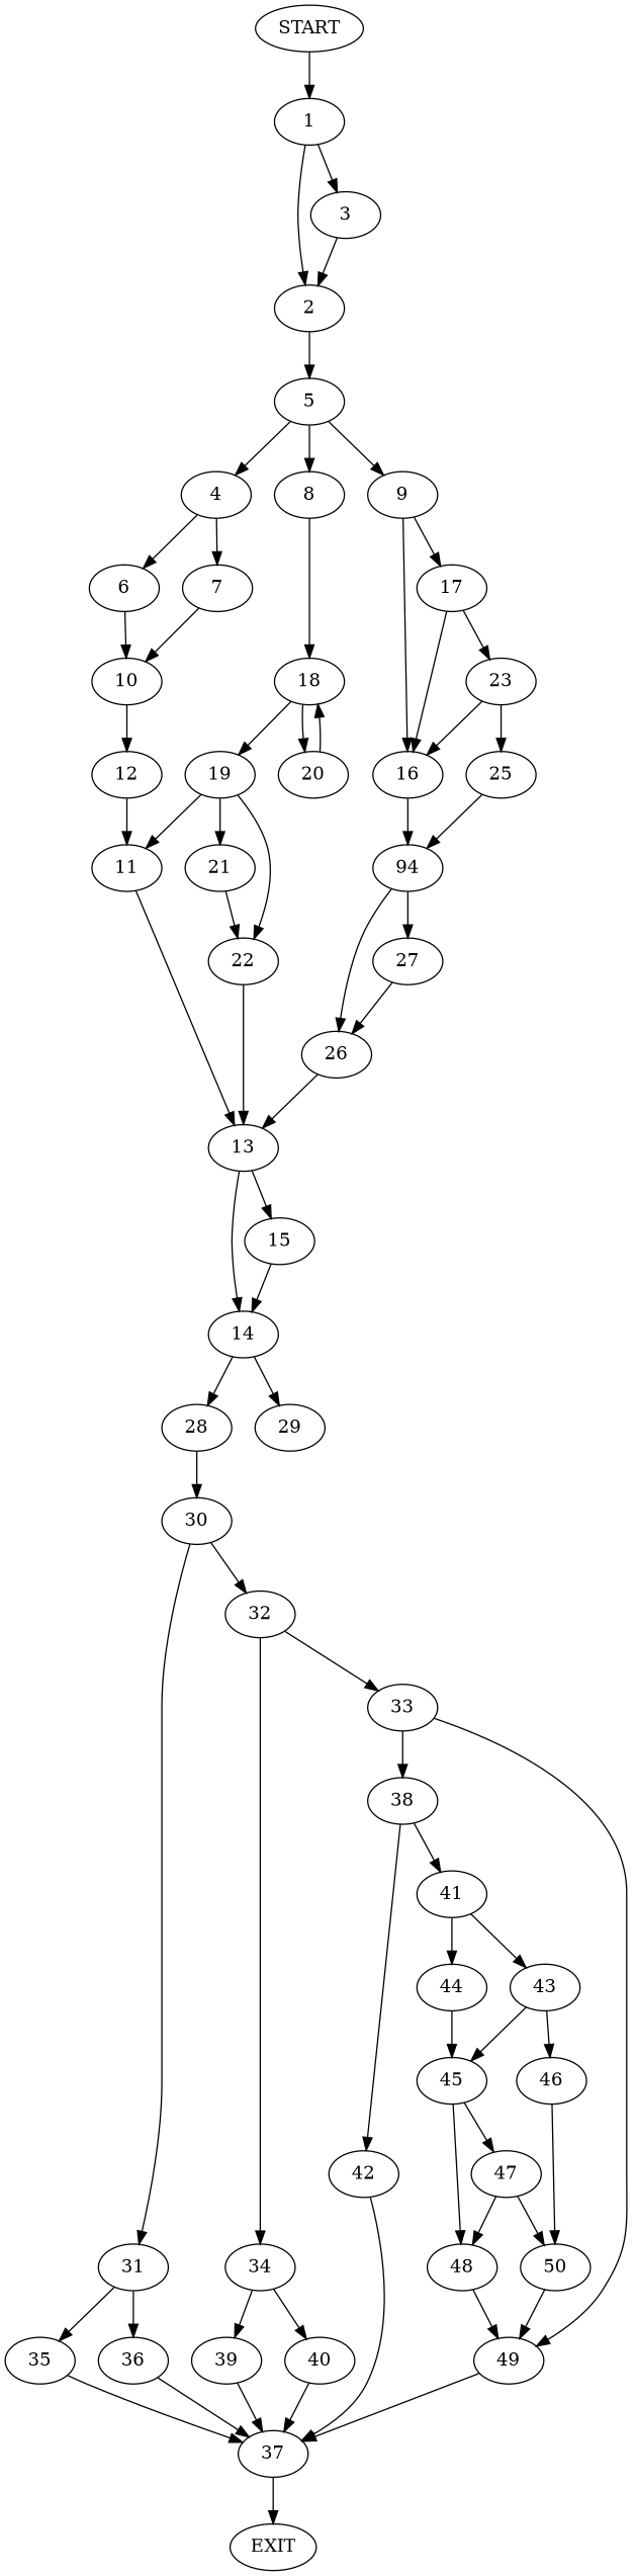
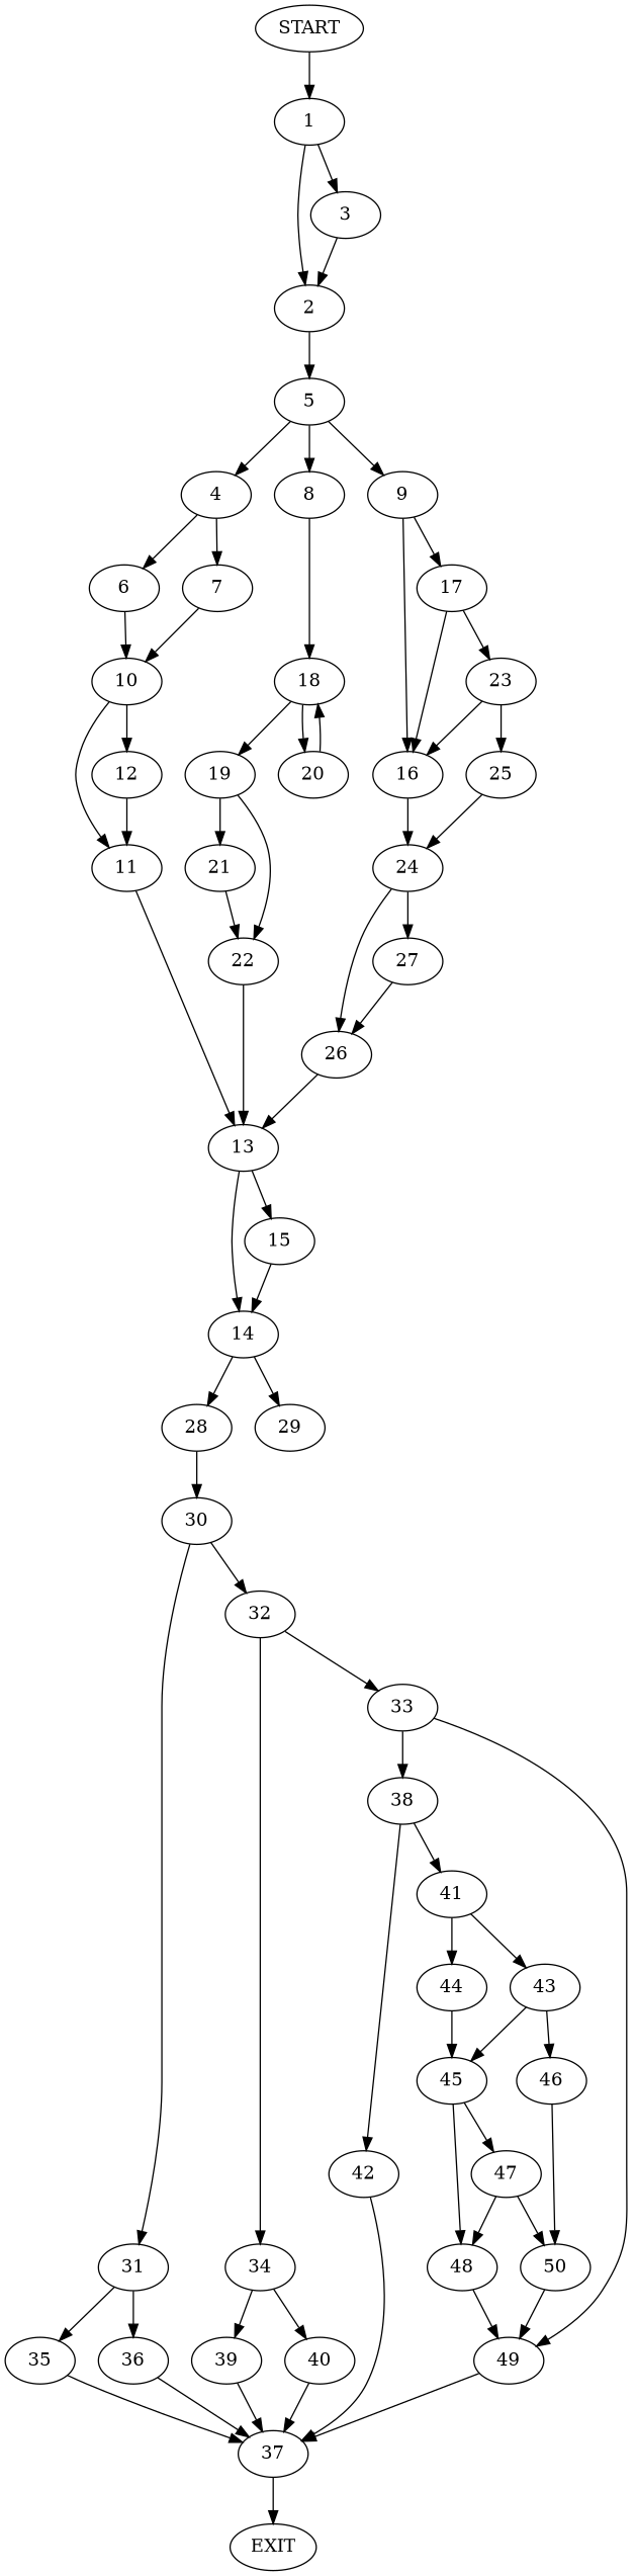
  digraph {
    n1 [label=START]
    1
    2
    3
    n5 [label=EXIT]
    5
    4
    6
    7
    8
    9
    10
    18
    16
    17
    11
    12
    19
    20
-   24 [label=94]
+   24
    23
    13
    14
    15
    28
    29
    30
    26
    27
    25
    21
    22
    31
    32
    35
    36
    33
    34
    37
    38
    49
    39
    40
    41
    42
    43
    44
    45
    46
    47
    48
    50
    n1 -> 1
    1 -> 2
    1 -> 3
    2 -> 5
    3 -> 2
    5 -> 4
    5 -> 8
    5 -> 9
    4 -> 6
    4 -> 7
    6 -> 10
    7 -> 10
    8 -> 18
    9 -> 16
    9 -> 17
-   19 -> 11
+   10 -> 11
    10 -> 12
    18 -> 19
    18 -> 20
    16 -> 24
    17 -> 16
    17 -> 23
    11 -> 13
    12 -> 11
    19 -> 21
    19 -> 22
    20 -> 18
    24 -> 26
    24 -> 27
    23 -> 16
    23 -> 25
    13 -> 14
    13 -> 15
    14 -> 28
    14 -> 29
    15 -> 14
    28 -> 30
    30 -> 31
    30 -> 32
    26 -> 13
    27 -> 26
    25 -> 24
    21 -> 22
    22 -> 13
    31 -> 35
    31 -> 36
    32 -> 33
    32 -> 34
    35 -> 37
    36 -> 37
    33 -> 38
    33 -> 49
    34 -> 39
    34 -> 40
    37 -> n5
    38 -> 41
    38 -> 42
    49 -> 37
    39 -> 37
    40 -> 37
    41 -> 43
    41 -> 44
    42 -> 37
    43 -> 45
    43 -> 46
    44 -> 45
    45 -> 47
    45 -> 48
    46 -> 50
    47 -> 48
    47 -> 50
    48 -> 49
    50 -> 49
  }
